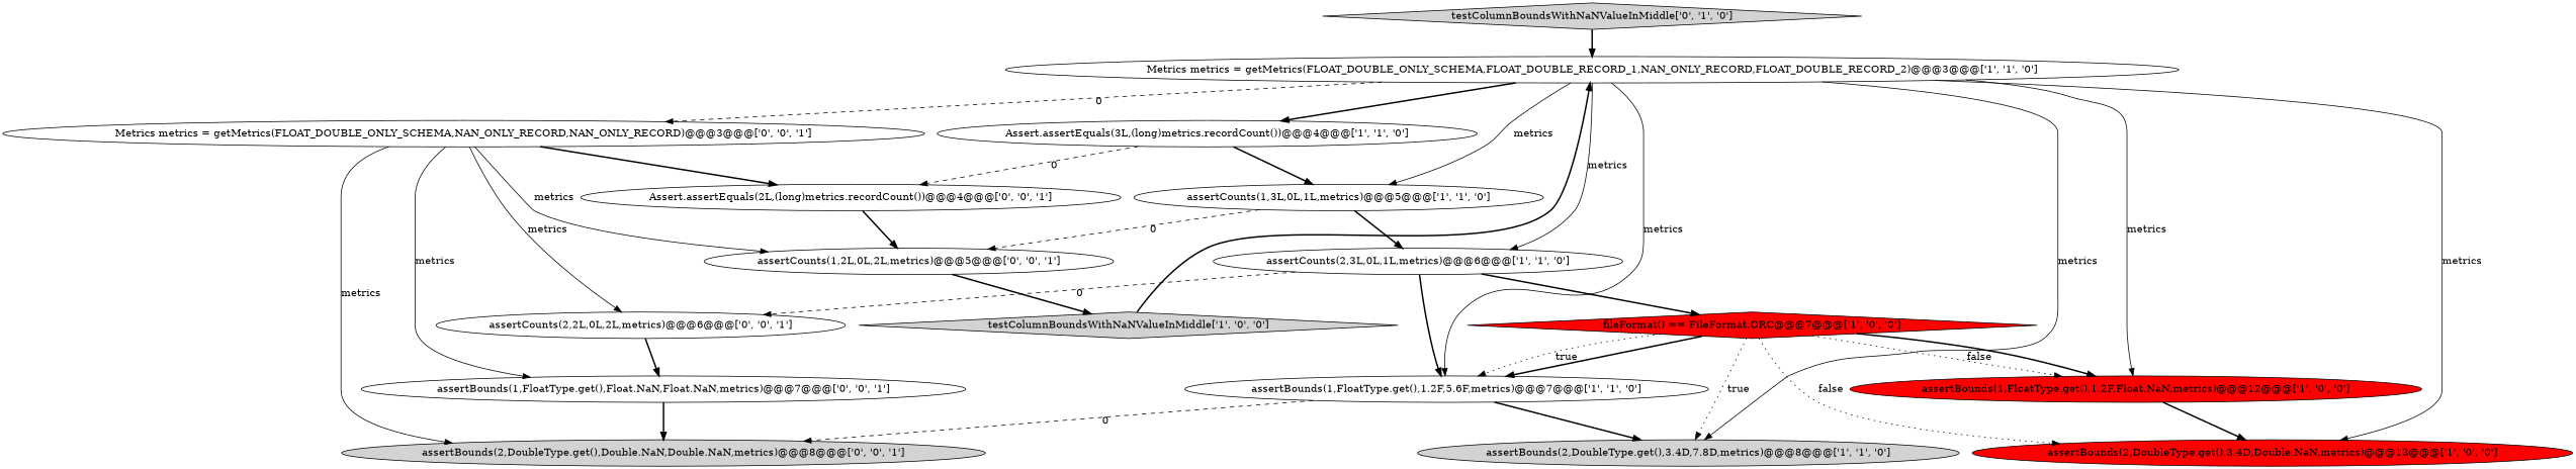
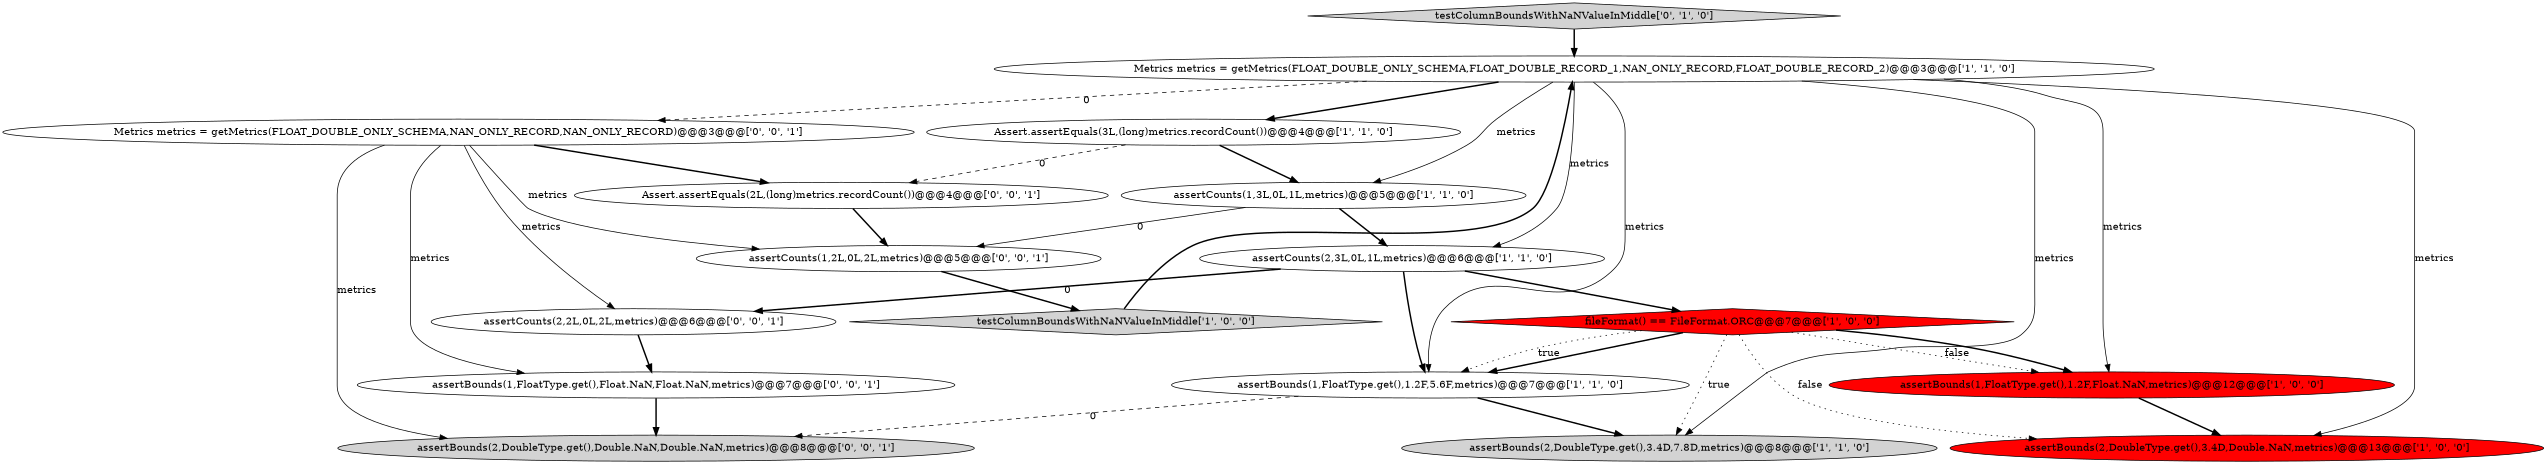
  digraph {
    node [fillcolor=white shape=ellipse style=filled]
    edge [style=bold]
    n1 [label="assertBounds(1,FloatType.get(),Float.NaN,Float.NaN,metrics)@@@7@@@['0', '0', '1']"]
    n2 [fillcolor=lightgray label="assertBounds(2,DoubleType.get(),Double.NaN,Double.NaN,metrics)@@@8@@@['0', '0', '1']"]
    n3 [fillcolor=red label="fileFormat() == FileFormat.ORC@@@7@@@['1', '0', '0']" shape=diamond]
    n4 [fillcolor=red label="assertBounds(2,DoubleType.get(),3.4D,Double.NaN,metrics)@@@13@@@['1', '0', '0']"]
    n5 [label="assertBounds(1,FloatType.get(),1.2F,5.6F,metrics)@@@7@@@['1', '1', '0']"]
    n6 [fillcolor=lightgray label="assertBounds(2,DoubleType.get(),3.4D,7.8D,metrics)@@@8@@@['1', '1', '0']"]
    n7 [fillcolor=red label="assertBounds(1,FloatType.get(),1.2F,Float.NaN,metrics)@@@12@@@['1', '0', '0']"]
    n8 [label="Metrics metrics = getMetrics(FLOAT_DOUBLE_ONLY_SCHEMA,NAN_ONLY_RECORD,NAN_ONLY_RECORD)@@@3@@@['0', '0', '1']"]
    n9 [label="assertCounts(1,2L,0L,2L,metrics)@@@5@@@['0', '0', '1']"]
    n10 [label="Assert.assertEquals(2L,(long)metrics.recordCount())@@@4@@@['0', '0', '1']"]
    n11 [label="assertCounts(2,2L,0L,2L,metrics)@@@6@@@['0', '0', '1']"]
    n12 [label="assertCounts(1,3L,0L,1L,metrics)@@@5@@@['1', '1', '0']"]
    n13 [label="assertCounts(2,3L,0L,1L,metrics)@@@6@@@['1', '1', '0']"]
    n14 [fillcolor=lightgray label="testColumnBoundsWithNaNValueInMiddle['1', '0', '0']" shape=diamond]
    n15 [fillcolor=lightgray label="testColumnBoundsWithNaNValueInMiddle['0', '1', '0']" shape=diamond]
    n16 [label="Metrics metrics = getMetrics(FLOAT_DOUBLE_ONLY_SCHEMA,FLOAT_DOUBLE_RECORD_1,NAN_ONLY_RECORD,FLOAT_DOUBLE_RECORD_2)@@@3@@@['1', '1', '0']"]
    n17 [label="Assert.assertEquals(3L,(long)metrics.recordCount())@@@4@@@['1', '1', '0']"]
    n1 -> n2
    n3 -> n4 [label=false style=dotted]
    n3 -> n5
    n3 -> n5 [label=true style=dotted]
    n3 -> n6 [label=true style=dotted]
    n3 -> n7 [label=false style=dotted]
    n3 -> n7
    n5 -> n2 [label=0 style=dashed]
    n5 -> n6
    n7 -> n4
    n8 -> n1 [label=metrics style=solid]
    n8 -> n2 [label=metrics style=solid]
    n8 -> n9 [label=metrics style=solid]
    n8 -> n10
    n8 -> n11 [label=metrics style=solid]
    n9 -> n14
    n10 -> n9
    n11 -> n1
-   n12 -> n9 [label=0 style=dashed]
+   n12 -> n9 [label=0 style=solid]
    n12 -> n13
    n13 -> n3
    n13 -> n5
-   n13 -> n11 [label=0 style=dashed]
+   n13 -> n11 [label=0]
    n14 -> n16
    n15 -> n16
    n16 -> n4 [label=metrics style=solid]
    n16 -> n5 [label=metrics style=solid]
    n16 -> n6 [label=metrics style=solid]
    n16 -> n7 [label=metrics style=solid]
    n16 -> n8 [label=0 style=dashed]
    n16 -> n12 [label=metrics style=solid]
    n16 -> n13 [label=metrics style=solid]
    n16 -> n17
    n17 -> n10 [label=0 style=dashed]
    n17 -> n12
  }
